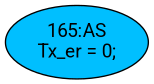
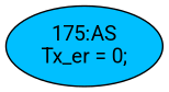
  strict digraph {
    rankdir=LR
    fontname=Roboto
-   n1 [ast="<pyverilog.vparser.ast.Assign object at 0x7f88749c9cd0>" def_var="['Tx_er']" fillcolor=deepskyblue label="165:AS\nTx_er = 0;" statements="[]" style=filled typ=Assign use_var="[]" fontname=Roboto]
+   n1 [ast="<pyverilog.vparser.ast.Assign object at 0x7f88749c9cd0>" def_var="['Tx_er']" fillcolor=deepskyblue label="175:AS\nTx_er = 0;" statements="[]" style=filled typ=Assign use_var="[]" fontname=Roboto]
  }
